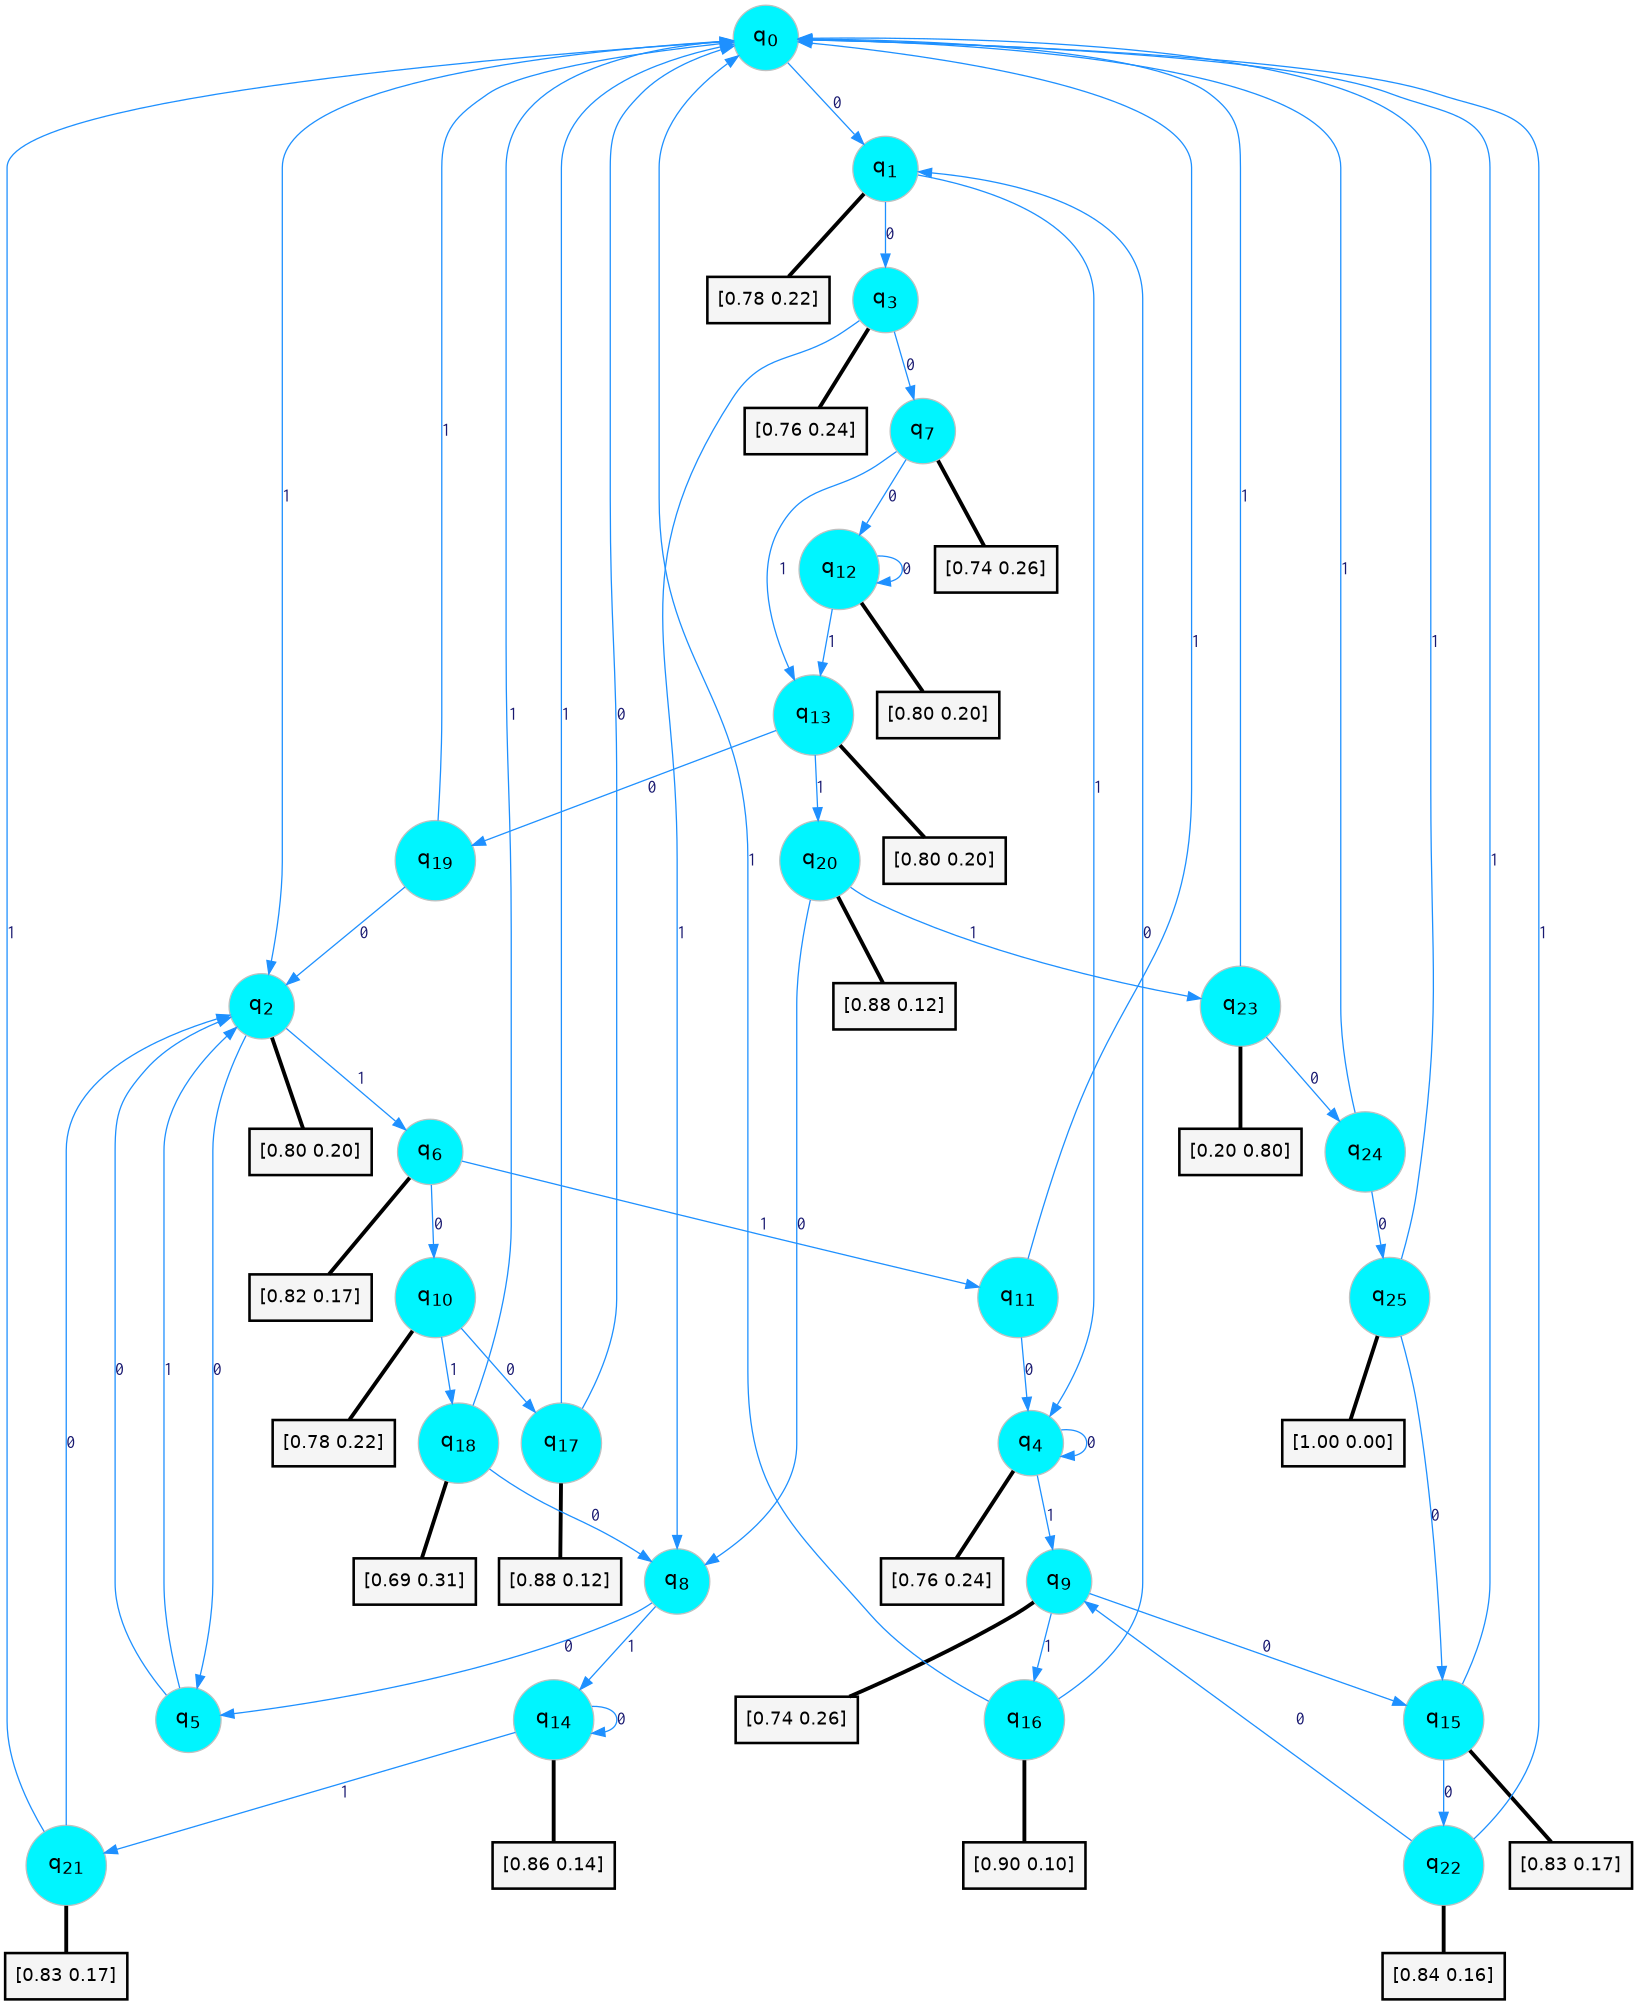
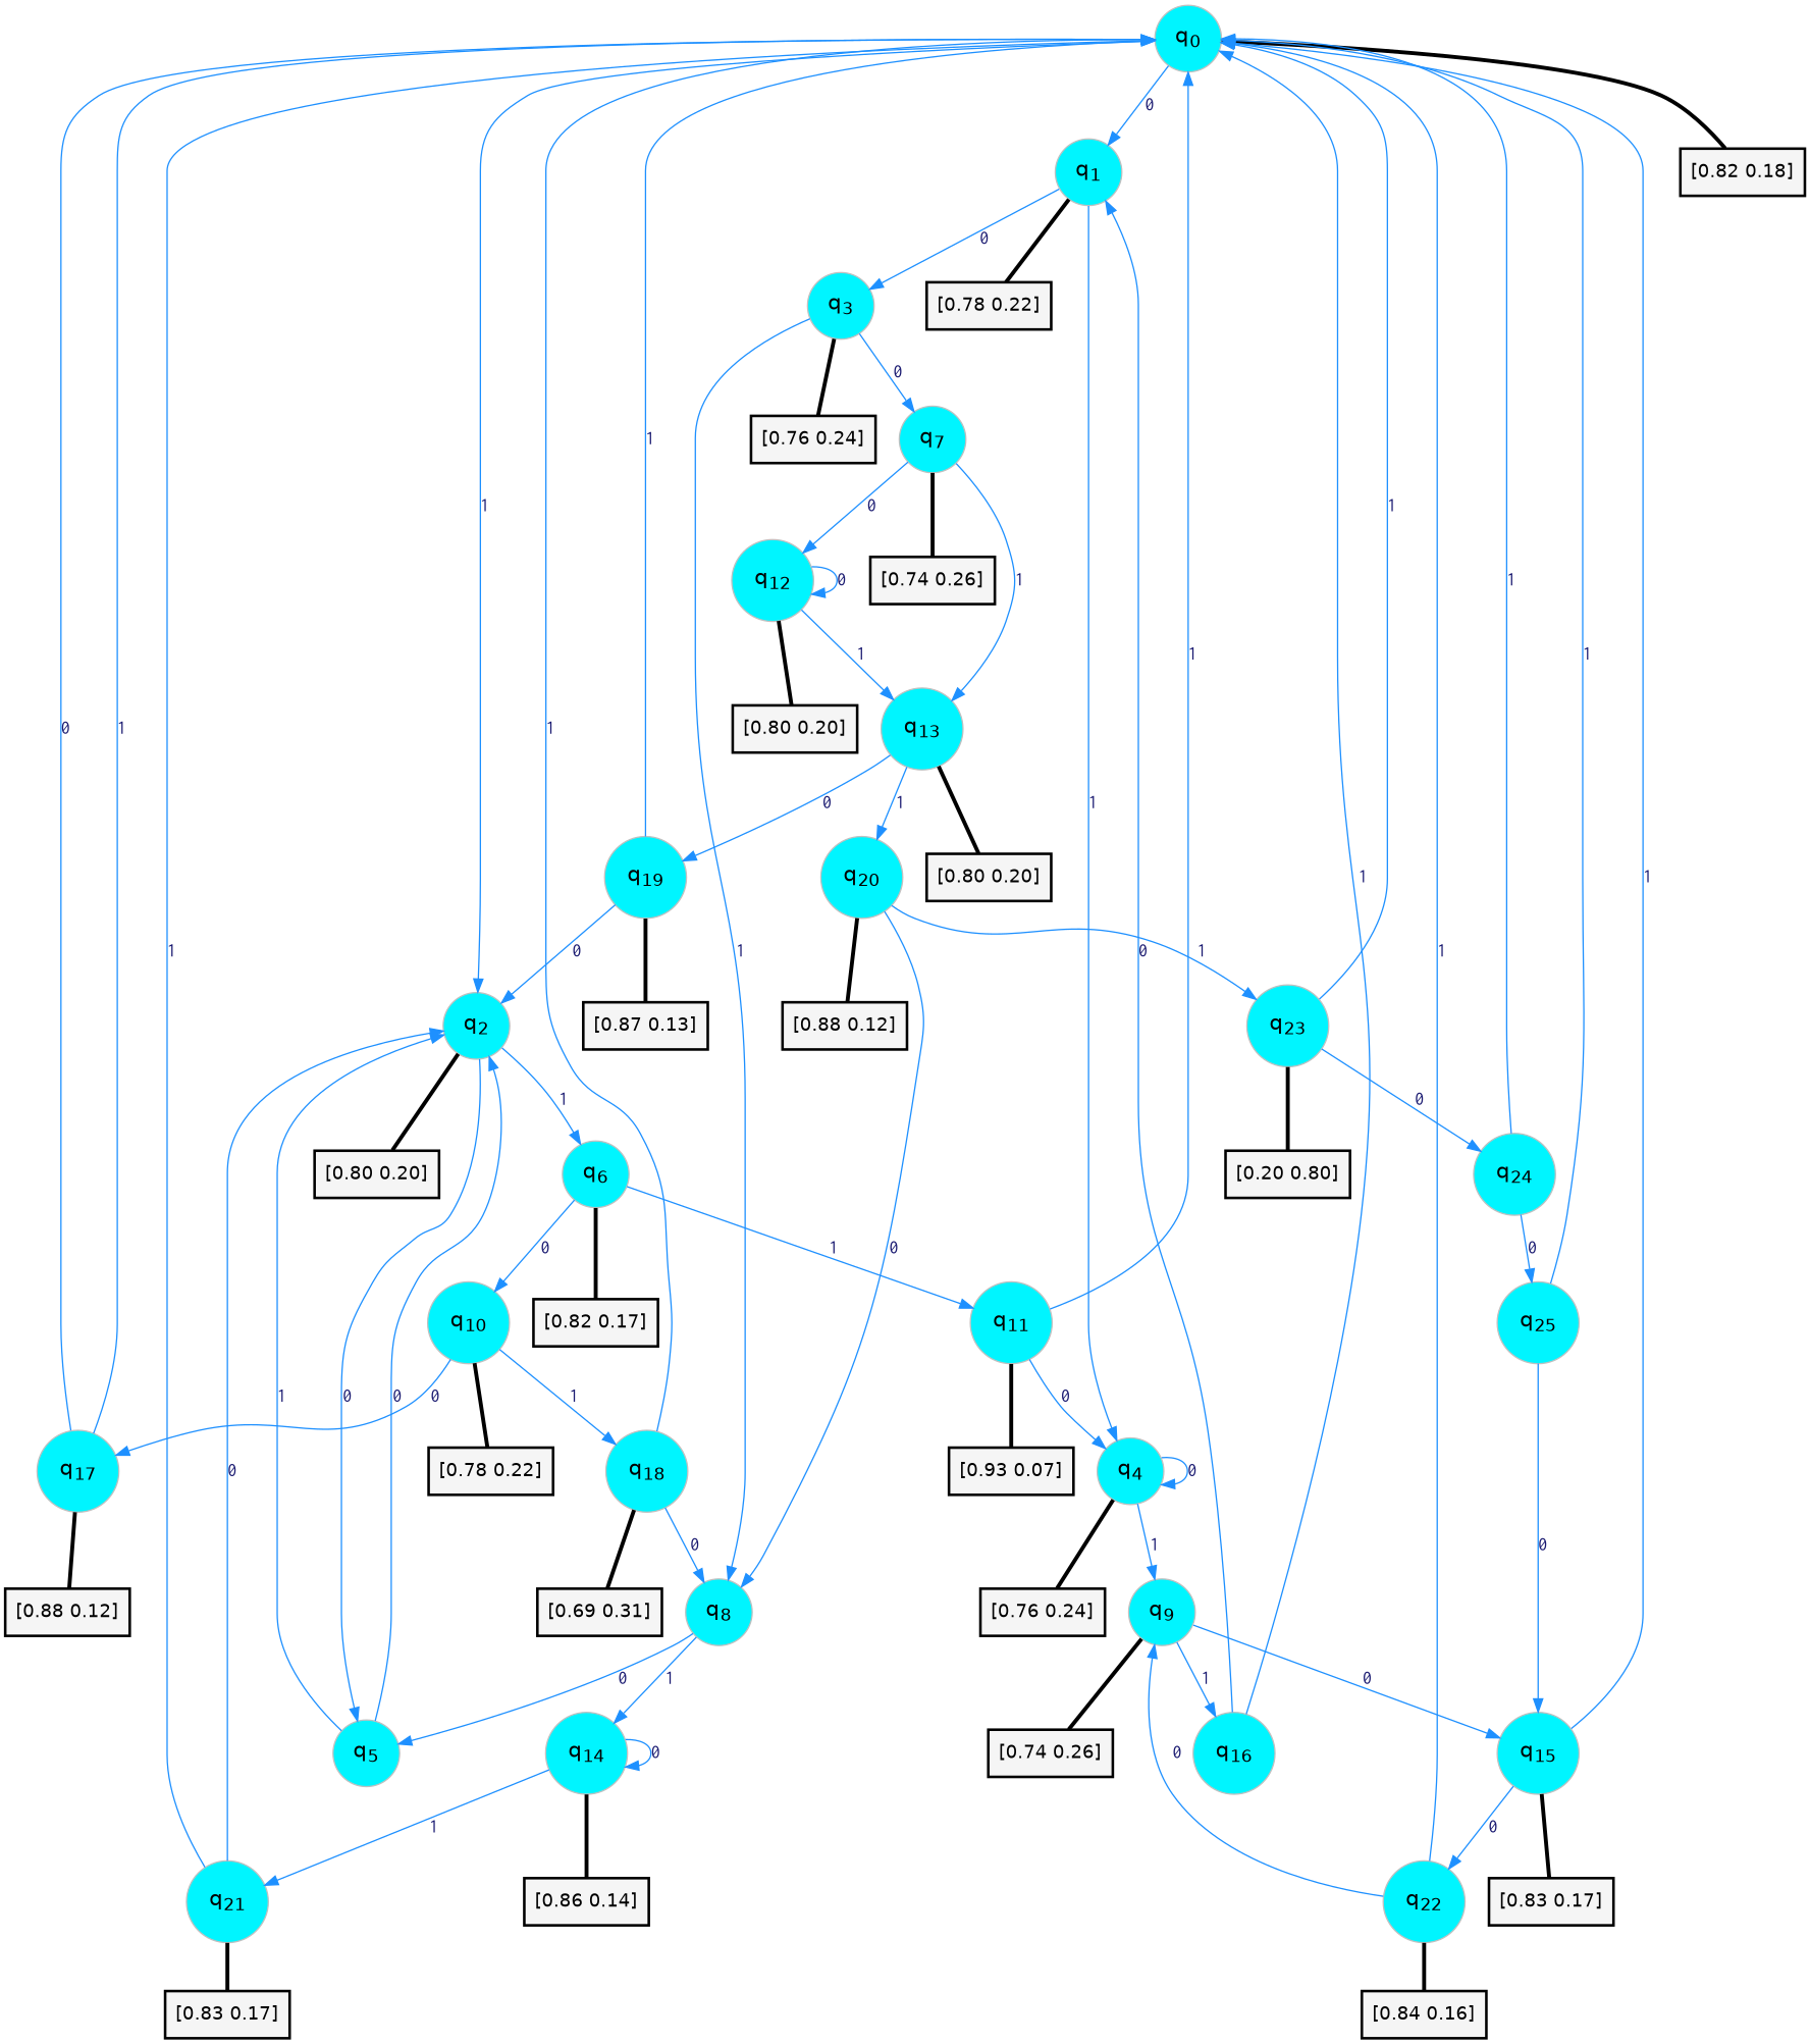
  digraph {
    rankdir=TD
    node [color=gray fillcolor=turquoise1 fontcolor=black fontname=Helvetica fontsize=16 fontweight=bold shape=circle style=filled]
    edge [arrowsize=1 color=dodgerblue1 fontcolor=midnightblue fontname=courier fontweight=bold penwidth=1 style=solid weight=20]
    n1 [label=<q<SUB>0</SUB>>]
    n2 [label=<q<SUB>1</SUB>>]
    n3 [label=<q<SUB>2</SUB>>]
+   n4 [color=black fillcolor=whitesmoke fontsize=14 label="[0.82 0.18]" penwidth=2 shape=box]
    n5 [label=<q<SUB>3</SUB>>]
    n6 [label=<q<SUB>4</SUB>>]
    n7 [color=black fillcolor=whitesmoke fontsize=14 label="[0.78 0.22]" penwidth=2 shape=box]
    n8 [label=<q<SUB>5</SUB>>]
    n9 [label=<q<SUB>6</SUB>>]
    n10 [color=black fillcolor=whitesmoke fontsize=14 label="[0.80 0.20]" penwidth=2 shape=box]
    n11 [label=<q<SUB>7</SUB>>]
    n12 [label=<q<SUB>8</SUB>>]
    n13 [color=black fillcolor=whitesmoke fontsize=14 label="[0.76 0.24]" penwidth=2 shape=box]
    n14 [label=<q<SUB>9</SUB>>]
    n15 [color=black fillcolor=whitesmoke fontsize=14 label="[0.76 0.24]" penwidth=2 shape=box]
    n16 [label=<q<SUB>10</SUB>>]
    n17 [label=<q<SUB>11</SUB>>]
    n18 [color=black fillcolor=whitesmoke fontsize=14 label="[0.82 0.17]" penwidth=2 shape=box]
    n19 [label=<q<SUB>12</SUB>>]
    n20 [label=<q<SUB>13</SUB>>]
    n21 [color=black fillcolor=whitesmoke fontsize=14 label="[0.74 0.26]" penwidth=2 shape=box]
    n22 [label=<q<SUB>14</SUB>>]
    n23 [label=<q<SUB>15</SUB>>]
    n24 [label=<q<SUB>16</SUB>>]
    n25 [color=black fillcolor=whitesmoke fontsize=14 label="[0.74 0.26]" penwidth=2 shape=box]
    n26 [label=<q<SUB>17</SUB>>]
    n27 [label=<q<SUB>18</SUB>>]
    n28 [color=black fillcolor=whitesmoke fontsize=14 label="[0.78 0.22]" penwidth=2 shape=box]
+   n29 [color=black fillcolor=whitesmoke fontsize=14 label="[0.93 0.07]" penwidth=2 shape=box]
    n30 [color=black fillcolor=whitesmoke fontsize=14 label="[0.80 0.20]" penwidth=2 shape=box]
    n31 [label=<q<SUB>19</SUB>>]
    n32 [label=<q<SUB>20</SUB>>]
    n33 [color=black fillcolor=whitesmoke fontsize=14 label="[0.80 0.20]" penwidth=2 shape=box]
    n34 [label=<q<SUB>21</SUB>>]
    n35 [color=black fillcolor=whitesmoke fontsize=14 label="[0.86 0.14]" penwidth=2 shape=box]
    n36 [label=<q<SUB>22</SUB>>]
    n37 [color=black fillcolor=whitesmoke fontsize=14 label="[0.83 0.17]" penwidth=2 shape=box]
-   n38 [color=black fillcolor=whitesmoke fontsize=14 label="[0.90 0.10]" penwidth=2 shape=box]
    n39 [color=black fillcolor=whitesmoke fontsize=14 label="[0.88 0.12]" penwidth=2 shape=box]
    n40 [color=black fillcolor=whitesmoke fontsize=14 label="[0.69 0.31]" penwidth=2 shape=box]
+   n41 [color=black fillcolor=whitesmoke fontsize=14 label="[0.87 0.13]" penwidth=2 shape=box]
    n42 [label=<q<SUB>23</SUB>>]
    n43 [color=black fillcolor=whitesmoke fontsize=14 label="[0.88 0.12]" penwidth=2 shape=box]
    n44 [color=black fillcolor=whitesmoke fontsize=14 label="[0.83 0.17]" penwidth=2 shape=box]
    n45 [color=black fillcolor=whitesmoke fontsize=14 label="[0.84 0.16]" penwidth=2 shape=box]
    n46 [label=<q<SUB>24</SUB>>]
    n47 [color=black fillcolor=whitesmoke fontsize=14 label="[0.20 0.80]" penwidth=2 shape=box]
    n48 [label=<q<SUB>25</SUB>>]
-   n49 [color=black fillcolor=whitesmoke fontsize=14 label="[1.00 0.00]" penwidth=2 shape=box]
    n1 -> n2 [label=0]
    n1 -> n3 [label=1]
+   n1 -> n4 [arrowhead=none color=black penwidth=3]
    n2 -> n5 [label=0]
    n2 -> n6 [label=1]
    n2 -> n7 [arrowhead=none color=black penwidth=3]
    n3 -> n8 [label=0]
    n3 -> n9 [label=1]
    n3 -> n10 [arrowhead=none color=black penwidth=3]
    n5 -> n11 [label=0]
    n5 -> n12 [label=1]
    n5 -> n13 [arrowhead=none color=black penwidth=3]
    n6 -> n6 [label=0]
    n6 -> n14 [label=1]
    n6 -> n15 [arrowhead=none color=black penwidth=3]
    n8 -> n3 [label=0]
    n8 -> n3 [label=1]
    n9 -> n16 [label=0]
    n9 -> n17 [label=1]
    n9 -> n18 [arrowhead=none color=black penwidth=3]
    n11 -> n19 [label=0]
    n11 -> n20 [label=1]
    n11 -> n21 [arrowhead=none color=black penwidth=3]
    n12 -> n8 [label=0]
    n12 -> n22 [label=1]
    n14 -> n23 [label=0]
    n14 -> n24 [label=1]
    n14 -> n25 [arrowhead=none color=black penwidth=3]
    n16 -> n26 [label=0]
    n16 -> n27 [label=1]
    n16 -> n28 [arrowhead=none color=black penwidth=3]
    n17 -> n1 [label=1]
    n17 -> n6 [label=0]
+   n17 -> n29 [arrowhead=none color=black penwidth=3]
    n19 -> n19 [label=0]
    n19 -> n20 [label=1]
    n19 -> n30 [arrowhead=none color=black penwidth=3]
    n20 -> n31 [label=0]
    n20 -> n32 [label=1]
    n20 -> n33 [arrowhead=none color=black penwidth=3]
    n22 -> n22 [label=0]
    n22 -> n34 [label=1]
    n22 -> n35 [arrowhead=none color=black penwidth=3]
    n23 -> n1 [label=1]
    n23 -> n36 [label=0]
    n23 -> n37 [arrowhead=none color=black penwidth=3]
    n24 -> n1 [label=1]
    n24 -> n2 [label=0]
-   n24 -> n38 [arrowhead=none color=black penwidth=3]
    n26 -> n1 [label=0]
    n26 -> n1 [label=1]
    n26 -> n39 [arrowhead=none color=black penwidth=3]
    n27 -> n1 [label=1]
    n27 -> n12 [label=0]
    n27 -> n40 [arrowhead=none color=black penwidth=3]
    n31 -> n1 [label=1]
    n31 -> n3 [label=0]
+   n31 -> n41 [arrowhead=none color=black penwidth=3]
    n32 -> n12 [label=0]
    n32 -> n42 [label=1]
    n32 -> n43 [arrowhead=none color=black penwidth=3]
    n34 -> n1 [label=1]
    n34 -> n3 [label=0]
    n34 -> n44 [arrowhead=none color=black penwidth=3]
    n36 -> n1 [label=1]
    n36 -> n14 [label=0]
    n36 -> n45 [arrowhead=none color=black penwidth=3]
    n42 -> n1 [label=1]
    n42 -> n46 [label=0]
    n42 -> n47 [arrowhead=none color=black penwidth=3]
    n46 -> n1 [label=1]
    n46 -> n48 [label=0]
    n48 -> n1 [label=1]
    n48 -> n23 [label=0]
-   n48 -> n49 [arrowhead=none color=black penwidth=3]
  }
